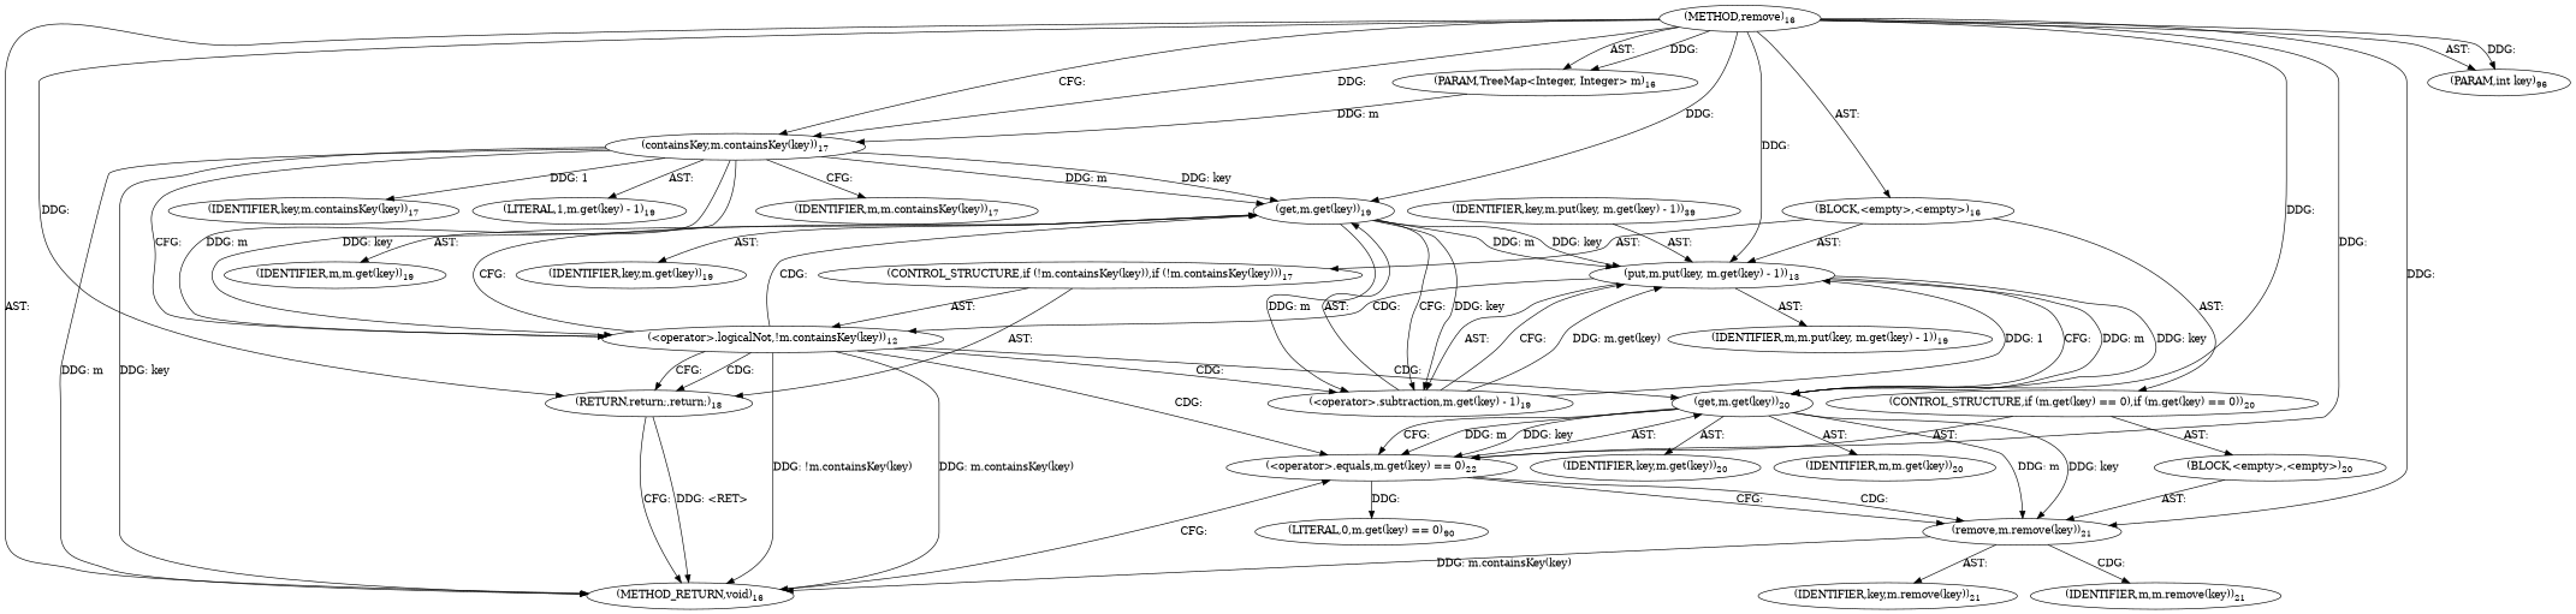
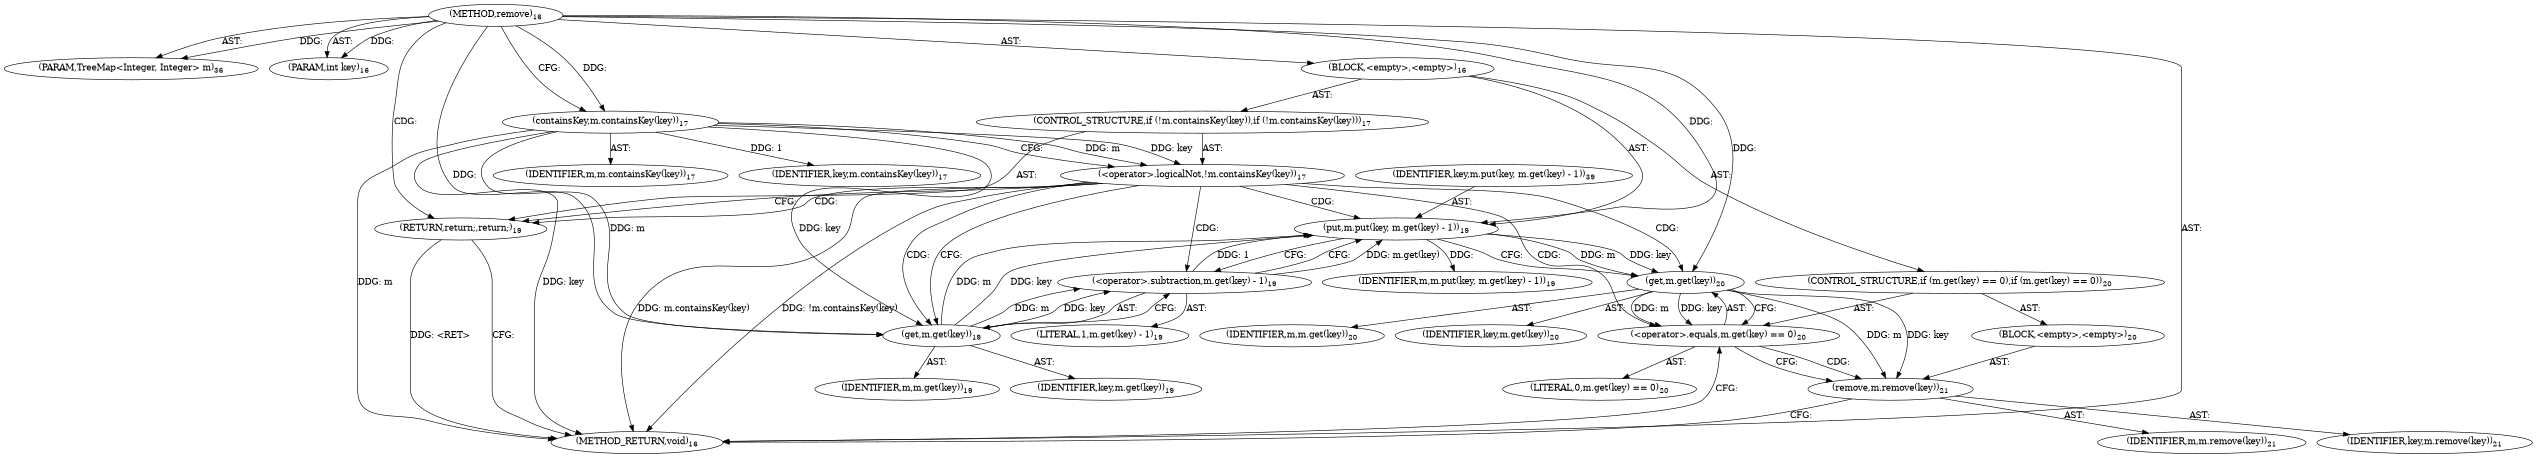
  digraph {
    n1 [label=<(METHOD,remove)<SUB>16</SUB>>]
-   n2 [label=<(PARAM,TreeMap&lt;Integer, Integer&gt; m)<SUB>16</SUB>>]
-   n3 [label=<(PARAM,int key)<SUB>96</SUB>>]
+   n2 [label=<(PARAM,TreeMap&lt;Integer, Integer&gt; m)<SUB>36</SUB>>]
+   n3 [label=<(PARAM,int key)<SUB>16</SUB>>]
    n4 [label=<(BLOCK,&lt;empty&gt;,&lt;empty&gt;)<SUB>16</SUB>>]
    n5 [label=<(containsKey,m.containsKey(key))<SUB>17</SUB>>]
-   n6 [label=<(RETURN,return;,return;)<SUB>18</SUB>>]
-   n7 [label=<(put,m.put(key, m.get(key) - 1))<SUB>13</SUB>>]
+   n6 [label=<(RETURN,return;,return;)<SUB>19</SUB>>]
+   n7 [label=<(put,m.put(key, m.get(key) - 1))<SUB>19</SUB>>]
    n8 [label=<(get,m.get(key))<SUB>19</SUB>>]
-   n9 [label=<(&lt;operator&gt;.equals,m.get(key) == 0)<SUB>22</SUB>>]
+   n9 [label=<(&lt;operator&gt;.equals,m.get(key) == 0)<SUB>20</SUB>>]
    n10 [label=<(get,m.get(key))<SUB>20</SUB>>]
    n11 [label=<(remove,m.remove(key))<SUB>21</SUB>>]
    n12 [label=<(METHOD_RETURN,void)<SUB>16</SUB>>]
    n13 [label=<(CONTROL_STRUCTURE,if (!m.containsKey(key)),if (!m.containsKey(key)))<SUB>17</SUB>>]
    n14 [label=<(CONTROL_STRUCTURE,if (m.get(key) == 0),if (m.get(key) == 0))<SUB>20</SUB>>]
-   n15 [label=<(&lt;operator&gt;.logicalNot,!m.containsKey(key))<SUB>12</SUB>>]
+   n15 [label=<(&lt;operator&gt;.logicalNot,!m.containsKey(key))<SUB>17</SUB>>]
    n16 [label=<(IDENTIFIER,m,m.containsKey(key))<SUB>17</SUB>>]
    n17 [label=<(IDENTIFIER,key,m.containsKey(key))<SUB>17</SUB>>]
    n18 [label=<(&lt;operator&gt;.subtraction,m.get(key) - 1)<SUB>19</SUB>>]
    n19 [label=<(IDENTIFIER,m,m.put(key, m.get(key) - 1))<SUB>19</SUB>>]
    n20 [label=<(LITERAL,1,m.get(key) - 1)<SUB>19</SUB>>]
    n21 [label=<(IDENTIFIER,m,m.get(key))<SUB>19</SUB>>]
    n22 [label=<(IDENTIFIER,key,m.get(key))<SUB>19</SUB>>]
-   n23 [label=<(LITERAL,0,m.get(key) == 0)<SUB>90</SUB>>]
+   n23 [label=<(LITERAL,0,m.get(key) == 0)<SUB>20</SUB>>]
    n24 [label=<(IDENTIFIER,m,m.get(key))<SUB>20</SUB>>]
    n25 [label=<(IDENTIFIER,key,m.get(key))<SUB>20</SUB>>]
    n26 [label=<(IDENTIFIER,m,m.remove(key))<SUB>21</SUB>>]
    n27 [label=<(IDENTIFIER,key,m.remove(key))<SUB>21</SUB>>]
    n28 [label=<(BLOCK,&lt;empty&gt;,&lt;empty&gt;)<SUB>20</SUB>>]
    n29 [label=<(IDENTIFIER,key,m.put(key, m.get(key) - 1))<SUB>39</SUB>>]
    n1 -> n2 [label="AST: "]
    n1 -> n2 [label="DDG: "]
    n1 -> n3 [label="AST: "]
    n1 -> n3 [label="DDG: "]
    n1 -> n4 [label="AST: "]
    n1 -> n5 [label="CFG: "]
    n1 -> n5 [label="DDG: "]
-   n1 -> n6 [label="DDG: "]
+   n1 -> n6 [label="CDG: "]
    n1 -> n7 [label="DDG: "]
    n1 -> n8 [label="DDG: "]
-   n1 -> n9 [label="DDG: "]
    n1 -> n10 [label="DDG: "]
-   n1 -> n11 [label="DDG: "]
    n1 -> n12 [label="AST: "]
-   n2 -> n5 [label="DDG: m"]
    n4 -> n7 [label="AST: "]
    n4 -> n13 [label="AST: "]
    n4 -> n14 [label="AST: "]
    n5 -> n8 [label="DDG: m"]
    n5 -> n8 [label="DDG: key"]
    n5 -> n12 [label="DDG: m"]
    n5 -> n12 [label="DDG: key"]
    n5 -> n15 [label="CFG: "]
    n5 -> n15 [label="DDG: m"]
    n5 -> n15 [label="DDG: key"]
-   n5 -> n16 [label="CFG: "]
+   n5 -> n16 [label="AST: "]
    n5 -> n17 [label="DDG: 1"]
    n6 -> n12 [label="CFG: "]
    n6 -> n12 [label="DDG: &lt;RET&gt;"]
    n7 -> n10 [label="CFG: "]
    n7 -> n10 [label="DDG: m"]
    n7 -> n10 [label="DDG: key"]
-   n7 -> n18 [label="AST: "]
-   n7 -> n19 [label="AST: "]
+   n7 -> n18 [label="CFG: "]
+   n7 -> n19 [label="DDG: "]
    n8 -> n7 [label="DDG: m"]
    n8 -> n7 [label="DDG: key"]
    n8 -> n18 [label="CFG: "]
    n8 -> n18 [label="DDG: m"]
    n8 -> n18 [label="DDG: key"]
    n8 -> n21 [label="AST: "]
    n8 -> n22 [label="AST: "]
    n9 -> n10 [label="AST: "]
    n9 -> n11 [label="CFG: "]
    n9 -> n11 [label="CDG: "]
-   n9 -> n23 [label="DDG: "]
+   n9 -> n23 [label="AST: "]
    n10 -> n9 [label="CFG: "]
    n10 -> n9 [label="DDG: m"]
    n10 -> n9 [label="DDG: key"]
    n10 -> n11 [label="DDG: m"]
    n10 -> n11 [label="DDG: key"]
    n10 -> n24 [label="AST: "]
    n10 -> n25 [label="AST: "]
-   n11 -> n12 [label="DDG: m.containsKey(key)"]
-   n11 -> n26 [label="CDG: "]
+   n11 -> n12 [label="CFG: "]
+   n11 -> n26 [label="AST: "]
    n11 -> n27 [label="AST: "]
    n12 -> n9 [label="CFG: "]
    n13 -> n6 [label="AST: "]
    n13 -> n15 [label="AST: "]
    n14 -> n9 [label="AST: "]
    n14 -> n28 [label="AST: "]
    n15 -> n6 [label="CFG: "]
    n15 -> n6 [label="CDG: "]
-   n7 -> n15 [label="CDG: "]
+   n15 -> n7 [label="CDG: "]
    n15 -> n8 [label="CFG: "]
    n15 -> n8 [label="CDG: "]
    n15 -> n9 [label="CDG: "]
    n15 -> n10 [label="CDG: "]
    n15 -> n12 [label="DDG: m.containsKey(key)"]
    n15 -> n12 [label="DDG: !m.containsKey(key)"]
    n15 -> n18 [label="CDG: "]
    n18 -> n7 [label="CFG: "]
    n18 -> n7 [label="DDG: m.get(key)"]
    n18 -> n7 [label="DDG: 1"]
    n18 -> n8 [label="AST: "]
-   n5 -> n20 [label="AST: "]
+   n18 -> n20 [label="AST: "]
    n28 -> n11 [label="AST: "]
    n29 -> n7 [label="AST: "]
  }
